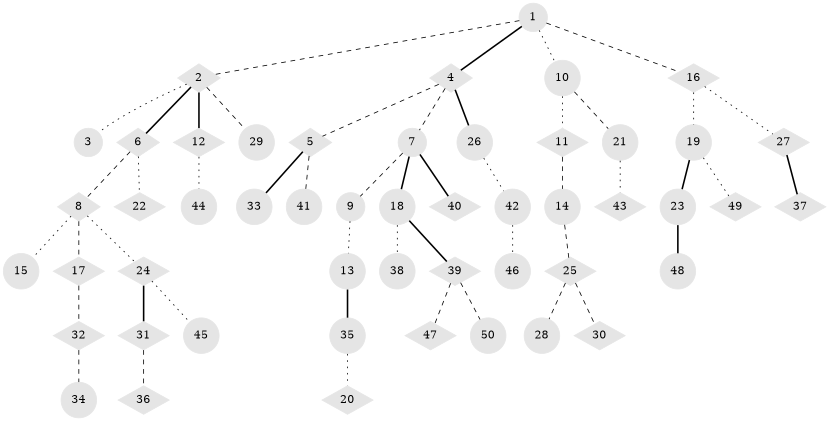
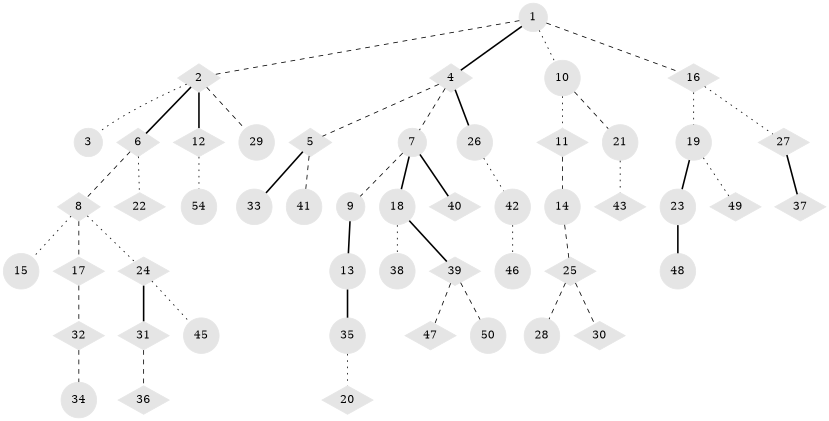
  graph {
    node [color=gray90 shape=circle style=filled]
    edge [style=dashed]
    2 [shape=diamond]
    1
    4 [shape=diamond]
    10
    16 [shape=diamond]
    3
    6 [shape=diamond]
    12 [shape=diamond]
    29
    5 [shape=diamond]
    7
    26
    11 [shape=diamond]
    21
    19
    27 [shape=diamond]
    8 [shape=diamond]
    22 [shape=diamond]
-   44
+   44 [label=54]
    33
    41
    9
    18
    40 [shape=diamond]
    42
    15
    17 [shape=diamond]
    24 [shape=diamond]
    13
    38
    39 [shape=diamond]
    32 [shape=diamond]
    31 [shape=diamond]
    45
    35
    14
    43 [shape=diamond]
    25 [shape=diamond]
    20 [shape=diamond]
    28
    30 [shape=diamond]
    23
    49 [shape=diamond]
    37 [shape=diamond]
    34
    47 [shape=diamond]
    50
    48
    36 [shape=diamond]
    46
    2 -- 3 [style=dotted]
    2 -- 6 [style=bold]
    2 -- 12 [style=bold]
    2 -- 29
    1 -- 2
    1 -- 4 [style=bold]
    1 -- 10 [style=dotted]
    1 -- 16
    4 -- 5
    4 -- 7
    4 -- 26 [style=bold]
    10 -- 11 [style=dotted]
    10 -- 21
    16 -- 19 [style=dotted]
    16 -- 27 [style=dotted]
    6 -- 8
    6 -- 22 [style=dotted]
    12 -- 44 [style=dotted]
    5 -- 33 [style=bold]
    5 -- 41
    7 -- 9
    7 -- 18 [style=bold]
    7 -- 40 [style=bold]
    26 -- 42 [style=dotted]
    11 -- 14
    21 -- 43 [style=dotted]
    19 -- 23 [style=bold]
    19 -- 49 [style=dotted]
    27 -- 37 [style=bold]
    8 -- 15 [style=dotted]
    8 -- 17
    8 -- 24 [style=dotted]
-   9 -- 13 [style=dotted]
+   9 -- 13 [style=bold]
    18 -- 38 [style=dotted]
    18 -- 39 [style=bold]
    42 -- 46 [style=dotted]
    17 -- 32
    24 -- 31 [style=bold]
    24 -- 45 [style=dotted]
    13 -- 35 [style=bold]
    39 -- 47
    39 -- 50
    32 -- 34
    31 -- 36
    35 -- 20 [style=dotted]
    14 -- 25
    25 -- 28
    25 -- 30
    23 -- 48 [style=bold]
  }
